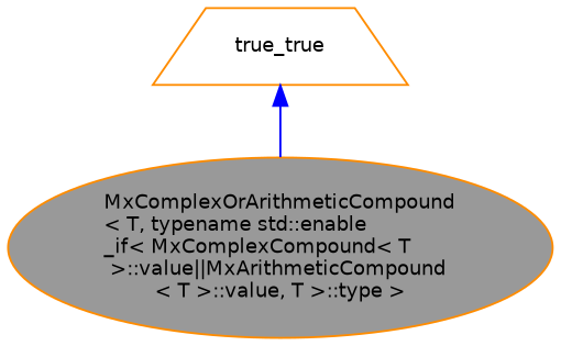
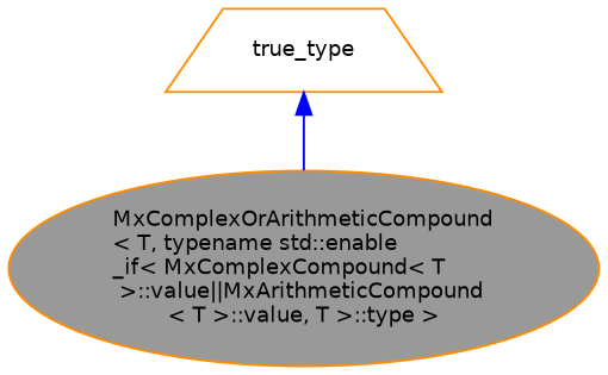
  digraph {
    node [color=darkorange fontname=Helvetica fontsize=10 style=filled]
    n1 [fillcolor=grey60 fontcolor=black height=0.2 label="MxComplexOrArithmeticCompound\l\< T, typename std::enable\l_if\< MxComplexCompound\< T\l \>::value\|\|MxArithmeticCompound\l\< T \>::value, T \>::type \>" shape=ellipse width=0.4]
-   n2 [fillcolor=white height=0.2 label=true_true shape=trapezium width=0.4]
+   n2 [fillcolor=white height=0.2 label=true_type shape=trapezium width=0.4]
    n2 -> n1 [color=blue dir=back fontname=Helvetica fontsize=10 labelfontname=Helvetica labelfontsize=10 style=solid]
  }
